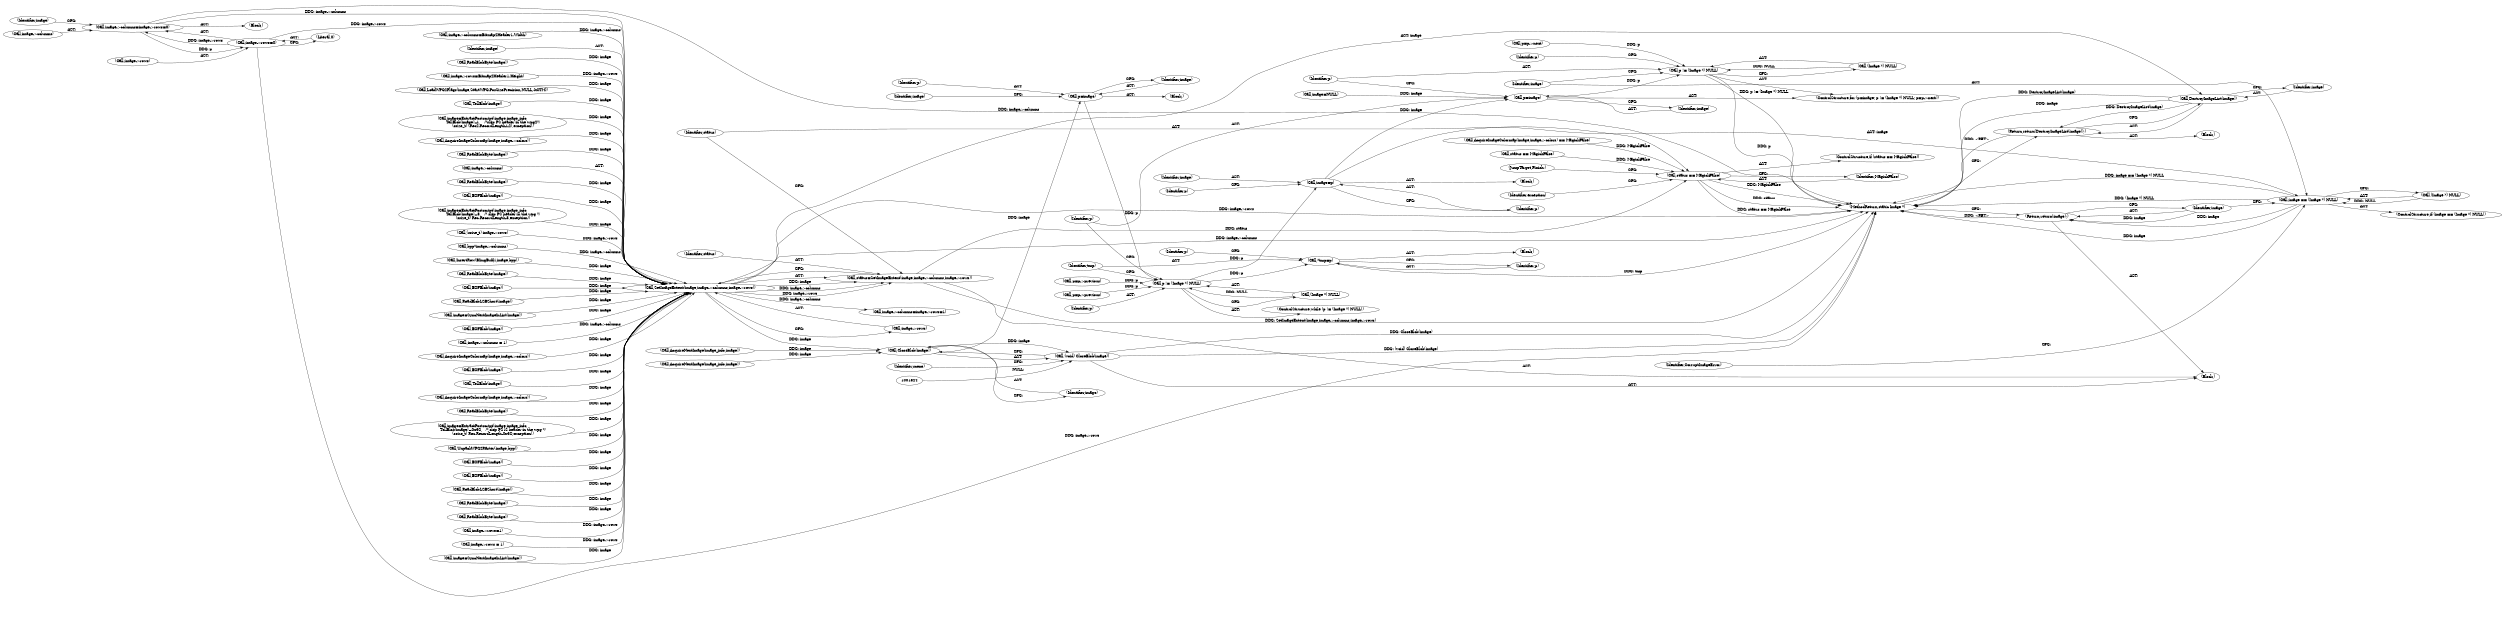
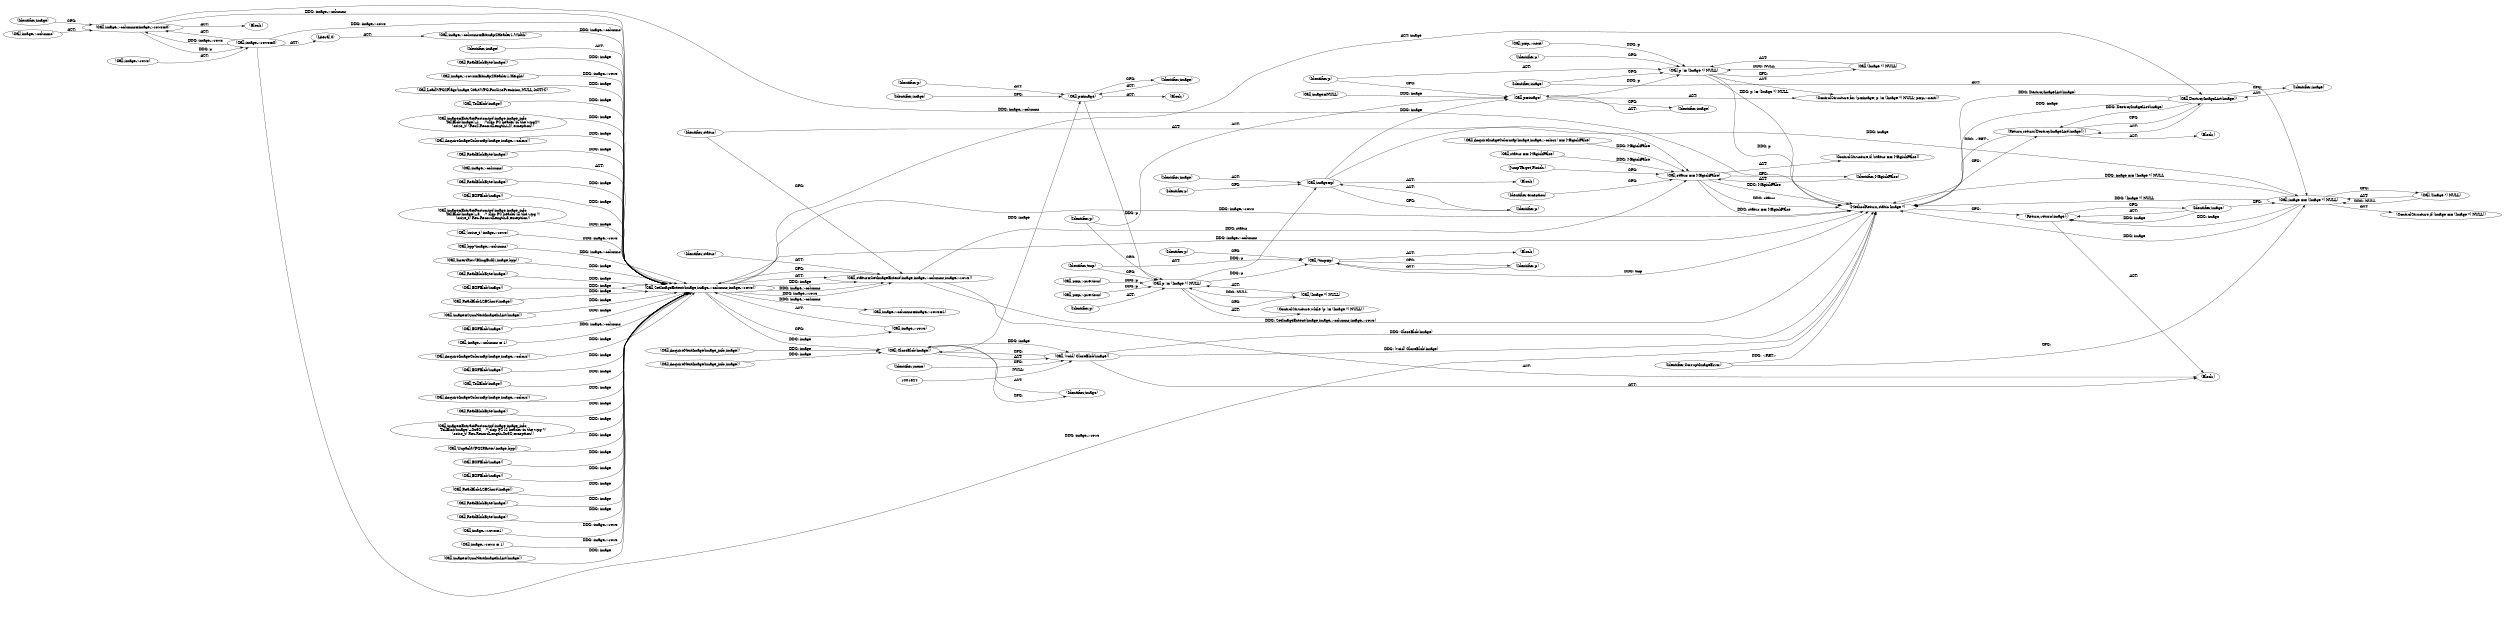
  digraph {
    rankdir=LR
    n1 [label="(Call,image->columns=image->rows=0)"]
    n2 [label="(Call,image->rows=0)"]
    n3 [label="(Call,SetImageExtent(image,image->columns,image->rows))"]
    n4 [label="(Block,)"]
    n5 [label="(MethodReturn,static Image *)"]
    n6 [label="(Literal,0)"]
    n7 [label="(Call,status=SetImageExtent(image,image->columns,image->rows))"]
    n8 [label="(Call,DestroyImageList(image))"]
    n9 [label="(Call,CloseBlob(image))"]
    n10 [label="(Call,image->rows)"]
    n11 [label="(Call,image->columns=image->rows=1)"]
    n12 [label="(Return,return(DestroyImageList(image));)"]
    n13 [label="(Return,return(image);)"]
    n14 [label="(Call,status == MagickFalse)"]
    n15 [label="(Block,)"]
    n16 [label="(Identifier,image)"]
    n17 [label="(Call,(void) CloseBlob(image))"]
    n18 [label="(Call,p=image)"]
    n19 [label="(Identifier,image)"]
    n20 [label="(Identifier,MagickFalse)"]
    n21 [label="(ControlStructure,if (status == MagickFalse))"]
    n22 [label="(Block,)"]
    n23 [label="(Call,p != (Image *) NULL)"]
    n24 [label="(Identifier,image)"]
    n25 [label="(Block,)"]
    n26 [label="(Call,*tmp=p)"]
    n27 [label="(Call,image=p)"]
    n28 [label="(ControlStructure,while (p != (Image *) NULL))"]
    n29 [label="(Call,(Image *) NULL)"]
    n30 [label="(Block,)"]
    n31 [label="(Identifier,p)"]
    n32 [label="(Call,p=image)"]
    n33 [label="(Call,image == (Image *) NULL)"]
    n34 [label="(Identifier,p)"]
    n35 [label="(Block,)"]
    n36 [label="(Call,p != (Image *) NULL)"]
    n37 [label="(ControlStructure,for (p=image; p != (Image *) NULL; p=p->next))"]
    n38 [label="(Identifier,image)"]
    n39 [label="(Call,(Image *) NULL)"]
    n40 [label="(ControlStructure,if (image == (Image *) NULL))"]
    n41 [label="(Call,(Image *) NULL)"]
    n42 [label="(Identifier,image)"]
    n43 [label="(Call,ReadBlobByte(image))"]
    n44 [label="(Call,image->rows=Bitmap2Header1.Height)"]
    n45 [label="(Call,LoadWPG2Flags(image,StartWPG.PosSizePrecision,NULL,&CTM))"]
    n46 [label="(Call,TellBlob(image))"]
    n47 [label="(Call,image=ExtractPostscript(image,image_info,\n                  TellBlob(image)+i,    /*skip PS header in the wpg2*/\n                  (ssize_t) (Rec2.RecordLength-i-2),exception))"]
    n48 [label="(Call,AcquireImageColormap(image,image->colors))"]
    n49 [label="(Call,ReadBlobByte(image))"]
    n50 [label="(Call,image->columns)"]
    n51 [label="(Identifier,scene)"]
    n52 [label="(Identifier,p)"]
    n53 [label="(Call,ReadBlobByte(image))"]
    n54 [label="(Call,EOFBlob(image))"]
    n55 [label="(Call,image=ExtractPostscript(image,image_info,\n                  TellBlob(image)+8,   /* skip PS header in the wpg */\n                  (ssize_t) Rec.RecordLength-8,exception))"]
    n56 [label="(Identifier,image)"]
    n57 [label="(Call,AcquireNextImage(image_info,image))"]
    n58 [label="(Call,(ssize_t) image->rows)"]
    n59 [label="(Call,bpp*image->columns)"]
    n60 [label="(Call,InsertRow(BImgBuff,i,image,bpp))"]
    n61 [label="(Identifier,p)"]
    n62 [label="(Call,AcquireImageColormap(image,image->colors) == MagickFalse)"]
    n63 [label="(Call,ReadBlobByte(image))"]
    n64 [label="(Call,p=p->previous)"]
    n65 [label="(Call,EOFBlob(image))"]
    n66 [label="(Call,status == MagickFalse)"]
    n67 [label="(Call,p=p->previous)"]
    n68 [label="(Call,ReadBlobLSBShort(image))"]
    n69 [label="(Call,image=SyncNextImageInList(image))"]
    n70 [label="(Call,EOFBlob(image))"]
    n71 [label="(Call,image->columns = 1)"]
    n72 [label="(JumpTarget,Finish:)"]
    n73 [label="(Call,image->rows)"]
    n74 [label="(Identifier,p)"]
    n75 [label="(Call,AcquireNextImage(image_info,image))"]
    n76 [label="(Call,AcquireImageColormap(image,image->colors))"]
    n77 [label="(Identifier,p)"]
    n78 [label="(Identifier,tmp)"]
    n79 [label="(Call,EOFBlob(image))"]
    n80 [label="(Call,TellBlob(image))"]
    n81 [label="(Call,AcquireImageColormap(image,image->colors))"]
    n82 [label="(Call,image->columns=Bitmap2Header1.Width)"]
    n83 [label="(Call,ReadBlobByte(image))"]
    n84 [label="(Call,image=ExtractPostscript(image,image_info,\n                  TellBlob(image)+0x3C,   /* skip PS l2 header in the wpg */\n                  (ssize_t) Rec.RecordLength-0x3C,exception))"]
    n85 [label="(Identifier,image)"]
    n86 [label="(Call,UnpackWPG2Raster(image,bpp))"]
    n87 [label="(Identifier,status)"]
    n88 [label="(Call,p=p->next)"]
    n89 [label="(Identifier,status)"]
    n90 [label="(Call,image=NULL)"]
    n91 [label="(Identifier,image)"]
    n92 [label="(Call,EOFBlob(image))"]
    n93 [label="(Call,EOFBlob(image))"]
    n94 [label="(Identifier,exception)"]
    n95 [label="(Identifier,p)"]
    n96 [label="(Call,ReadBlobLSBShort(image))"]
    n97 [label="(Identifier,image)"]
    n98 [label="(Identifier,p)"]
    n99 [label="(Call,ReadBlobByte(image))"]
    n100 [label="(Identifier,p)"]
    n101 [label="(Call,ReadBlobByte(image))"]
    n102 [label="(Call,image->rows=1)"]
    n103 [label="(Identifier,CorruptImageError)"]
    n104 [label="(Call,image->columns)"]
    n105 [label="(Call,image->rows = 1)"]
    n106 [label="(Call,image=SyncNextImageInList(image))"]
    n107 [label="(Identifier,image)"]
    1001824
    n1 -> n2 [label="DDG: p"]
    n1 -> n3 [label="DDG: image->columns"]
    n1 -> n4 [label="AST: "]
    n1 -> n5 [label="DDG: image->columns"]
    n2 -> n1 [label="AST: "]
    n2 -> n1 [label="DDG: image->rows"]
    n2 -> n3 [label="DDG: image->rows"]
    n2 -> n5 [label="DDG: image->rows"]
-   n2 -> n6 [label="CFG: "]
+   n2 -> n6 [label="AST: "]
    n3 -> n5 [label="DDG: image->rows"]
    n3 -> n5 [label="DDG: image->columns"]
    n3 -> n7 [label="AST: "]
    n3 -> n7 [label="DDG: image"]
    n3 -> n7 [label="DDG: image->columns"]
    n3 -> n7 [label="DDG: image->rows"]
    n3 -> n8 [label="AST: image"]
    n3 -> n9 [label="DDG: image"]
    n3 -> n10 [label="CFG: "]
    n3 -> n11 [label="DDG: image->columns"]
    n5 -> n12 [label="CFG: "]
    n5 -> n13 [label="CFG: "]
-   n6 -> n2 [label="AST: "]
+   n6 -> n82 [label="AST: "]
    n7 -> n3 [label="CFG: "]
    n7 -> n5 [label="DDG: SetImageExtent(image,image->columns,image->rows)"]
    n7 -> n14 [label="DDG: status"]
    n7 -> n15 [label="AST: "]
    n8 -> n5 [label="DDG: DestroyImageList(image)"]
    n8 -> n5 [label="DDG: image"]
    n8 -> n12 [label="AST: "]
    n8 -> n12 [label="DDG: DestroyImageList(image)"]
    n8 -> n16 [label="CFG: "]
    n9 -> n17 [label="AST: "]
    n9 -> n17 [label="DDG: image"]
    n9 -> n18 [label="DDG: image"]
    n9 -> n19 [label="CFG: "]
    n10 -> n3 [label="AST: "]
    n12 -> n5 [label="DDG: <RET>"]
    n12 -> n8 [label="CFG: "]
    n12 -> n22 [label="AST: "]
-   n13 -> n5 [label="DDG: <RET>"]
+   n103 -> n5 [label="DDG: <RET>"]
    n13 -> n15 [label="AST: "]
    n13 -> n42 [label="CFG: "]
    n14 -> n5 [label="DDG: status == MagickFalse"]
    n14 -> n5 [label="DDG: MagickFalse"]
    n14 -> n5 [label="DDG: status"]
    n14 -> n20 [label="CFG: "]
    n14 -> n21 [label="AST: "]
    n16 -> n8 [label="AST: "]
    n17 -> n5 [label="DDG: CloseBlob(image)"]
    n17 -> n5 [label="DDG: (void) CloseBlob(image)"]
    n17 -> n9 [label="CFG: "]
    n17 -> n15 [label="AST: "]
    n18 -> n23 [label="DDG: p"]
    n18 -> n24 [label="CFG: "]
    n18 -> n25 [label="AST: "]
    n19 -> n9 [label="AST: "]
    n20 -> n14 [label="AST: "]
    n23 -> n26 [label="DDG: p"]
    n23 -> n27 [label="DDG: p"]
    n23 -> n28 [label="AST: "]
    n23 -> n29 [label="CFG: "]
    n24 -> n18 [label="AST: "]
    n26 -> n5 [label="DDG: tmp"]
    n26 -> n30 [label="AST: "]
    n26 -> n31 [label="CFG: "]
    n27 -> n32 [label="DDG: image"]
-   n27 -> n33 [label="AST: image"]
+   n27 -> n33 [label="DDG: image"]
    n27 -> n34 [label="CFG: "]
    n27 -> n35 [label="AST: "]
    n29 -> n23 [label="AST: "]
    n29 -> n23 [label="DDG: NULL"]
    n31 -> n26 [label="AST: "]
    n32 -> n36 [label="DDG: p"]
    n32 -> n37 [label="AST: "]
    n32 -> n38 [label="CFG: "]
    n33 -> n5 [label="DDG: image"]
    n33 -> n5 [label="DDG: image == (Image *) NULL"]
    n33 -> n5 [label="DDG: (Image *) NULL"]
    n33 -> n13 [label="DDG: image"]
    n33 -> n39 [label="CFG: "]
    n33 -> n40 [label="AST: "]
    n34 -> n27 [label="AST: "]
    n36 -> n5 [label="DDG: p != (Image *) NULL"]
    n36 -> n5 [label="DDG: p"]
    n36 -> n37 [label="AST: "]
    n36 -> n41 [label="CFG: "]
    n38 -> n32 [label="AST: "]
    n39 -> n33 [label="AST: "]
    n39 -> n33 [label="DDG: NULL"]
    n41 -> n36 [label="AST: "]
    n41 -> n36 [label="DDG: NULL"]
    n42 -> n13 [label="AST: "]
    n42 -> n13 [label="DDG: image"]
    n42 -> n33 [label="CFG: "]
    n43 -> n3 [label="DDG: image"]
    n44 -> n3 [label="DDG: image->rows"]
    n45 -> n3 [label="DDG: image"]
    n46 -> n3 [label="DDG: image"]
    n47 -> n3 [label="DDG: image"]
    n48 -> n3 [label="DDG: image"]
    n49 -> n3 [label="DDG: image"]
    n50 -> n3 [label="AST: "]
    n51 -> n17 [label="CFG: "]
    n52 -> n32 [label="CFG: "]
    n52 -> n36 [label="AST: "]
    n53 -> n3 [label="DDG: image"]
    n54 -> n3 [label="DDG: image"]
    n55 -> n3 [label="DDG: image"]
    n56 -> n27 [label="AST: "]
    n57 -> n9 [label="DDG: image"]
    n58 -> n3 [label="DDG: image->rows"]
    n59 -> n3 [label="DDG: image->columns"]
    n60 -> n3 [label="DDG: image"]
    n61 -> n23 [label="CFG: "]
    n61 -> n32 [label="AST: "]
    n62 -> n14 [label="DDG: MagickFalse"]
    n63 -> n3 [label="DDG: image"]
    n64 -> n23 [label="DDG: p"]
    n65 -> n3 [label="DDG: image"]
    n66 -> n14 [label="DDG: MagickFalse"]
    n67 -> n23 [label="DDG: p"]
    n68 -> n3 [label="DDG: image"]
    n69 -> n3 [label="DDG: image"]
    n70 -> n3 [label="DDG: image"]
    n71 -> n3 [label="DDG: image->columns"]
    n72 -> n14 [label="CFG: "]
    n73 -> n2 [label="AST: "]
    n74 -> n18 [label="AST: "]
    n75 -> n9 [label="DDG: image"]
    n76 -> n3 [label="DDG: image"]
    n77 -> n26 [label="CFG: "]
    n78 -> n23 [label="CFG: "]
    n78 -> n26 [label="AST: "]
    n79 -> n3 [label="DDG: image"]
    n80 -> n3 [label="DDG: image"]
    n81 -> n3 [label="DDG: image"]
    n82 -> n3 [label="DDG: image->columns"]
    n83 -> n3 [label="DDG: image"]
    n84 -> n3 [label="DDG: image"]
    n85 -> n33 [label="AST: "]
    n85 -> n36 [label="CFG: "]
    n86 -> n3 [label="DDG: image"]
    n87 -> n7 [label="AST: "]
    n88 -> n36 [label="DDG: p"]
    n89 -> n7 [label="CFG: "]
    n89 -> n14 [label="AST: "]
    n90 -> n32 [label="DDG: image"]
    n91 -> n1 [label="CFG: "]
    n92 -> n3 [label="DDG: image"]
    n93 -> n3 [label="DDG: image"]
    n94 -> n14 [label="CFG: "]
    n95 -> n27 [label="CFG: "]
    n96 -> n3 [label="DDG: image"]
    n97 -> n18 [label="CFG: "]
    n98 -> n36 [label="CFG: "]
    n99 -> n3 [label="DDG: image"]
    n100 -> n23 [label="AST: "]
    n101 -> n3 [label="DDG: image"]
    n102 -> n3 [label="DDG: image->rows"]
    n103 -> n33 [label="CFG: "]
    n104 -> n1 [label="AST: "]
    n105 -> n3 [label="DDG: image->rows"]
    n106 -> n3 [label="DDG: image"]
    n107 -> n3 [label="AST: "]
    1001824 -> n17 [label="NULL: "]
  }
